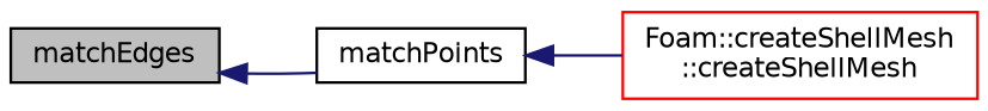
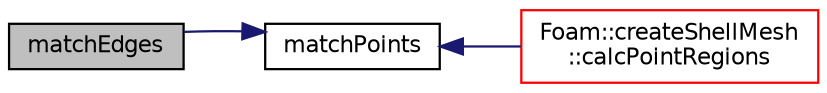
  digraph {
    rankdir=LR
    node [color=black fontname=Helvetica fontsize=10 shape=record]
    edge [color=midnightblue dir=back fontname=Helvetica fontsize=10 labelfontname=Helvetica labelfontsize=10 style=solid]
    n1 [fillcolor=grey75 fontcolor=black height=0.2 label=matchEdges style=filled width=0.4]
    n2 [height=0.2 label=matchPoints width=0.4]
-   n3 [color=red height=0.2 label="Foam::createShellMesh\l::createShellMesh" width=0.4]
-   n1 -> n2
+   n3 [color=red height=0.2 label="Foam::createShellMesh\l::calcPointRegions" width=0.4]
+   n2 -> n1
    n2 -> n3
  }
